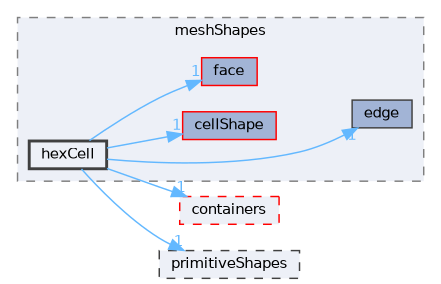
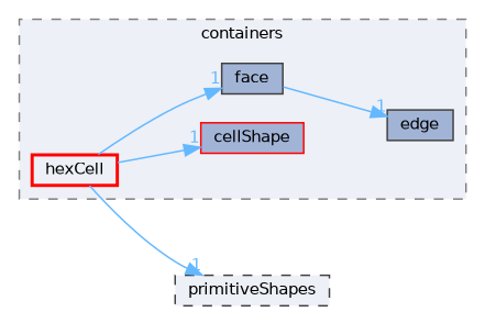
  digraph {
    compound=true
    rankdir=LR
    node [color=grey25 fillcolor="#a2b4d6" fontname=Helvetica fontsize=10 shape=box style=filled]
    edge [color=steelblue1 fontcolor=steelblue1 fontname=Helvetica fontsize=10 headlabel=1 labeldistance=1.5 labelfontname=Helvetica labelfontsize=10]
    n1 [height=0.2 label="edge" width=0.4]
    n2 [color=red height=0.2 label=cellShape width=0.4]
-   n3 [color=red height=0.2 label=face width=0.4]
-   n4 [fillcolor="#edf0f7" height=0.2 label=hexCell style="filled,bold" width=0.4]
-   n5 [color=red fillcolor="#edf0f7" height=0.2 label=containers style="filled,dashed" width=0.4]
+   n3 [height=0.2 label=face width=0.4]
+   n4 [color=red fillcolor="#edf0f7" height=0.2 label=hexCell style="filled,bold" width=0.4]
    n6 [fillcolor="#edf0f7" height=0.2 label=primitiveShapes style="filled,dashed" width=0.4]
    subgraph cluster_1 {
      bgcolor="#edf0f7"
      fontname=Helvetica
      fontsize=10
-     label=meshShapes
+     label=containers
      pencolor=grey50
      style="filled,dashed"
      n1
      n2
      n3
      n4
    }
-   n4 -> n1
+   n3 -> n1
    n4 -> n2
    n4 -> n3
-   n4 -> n5
    n4 -> n6
  }
